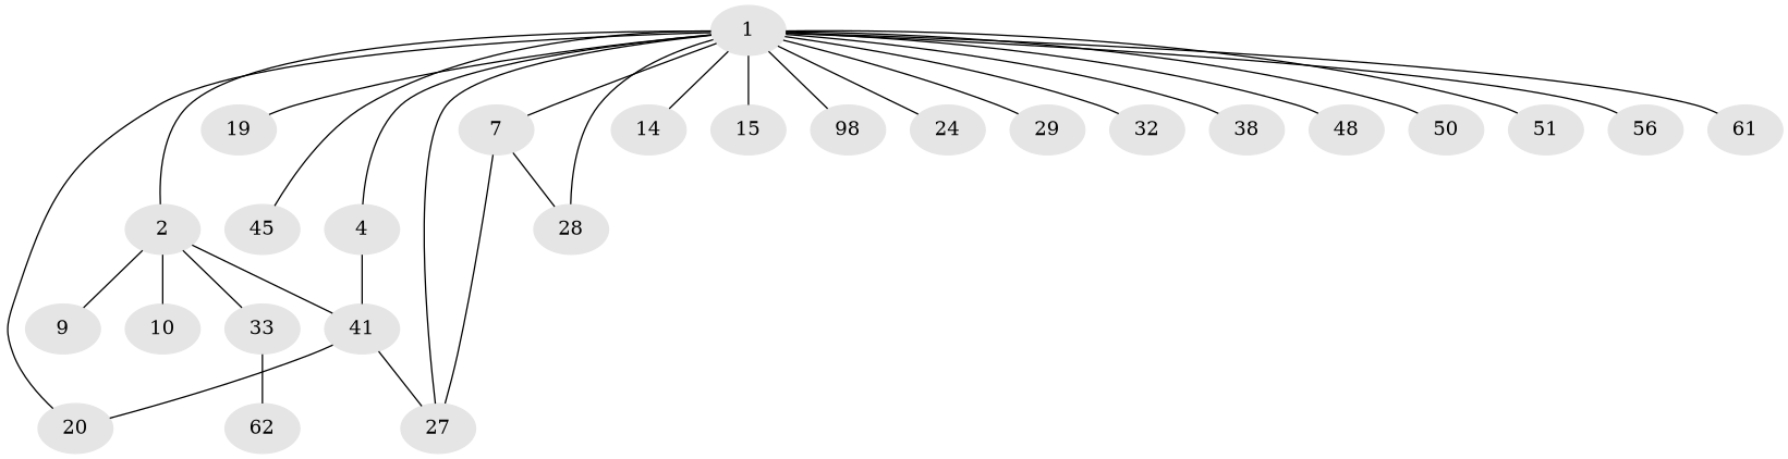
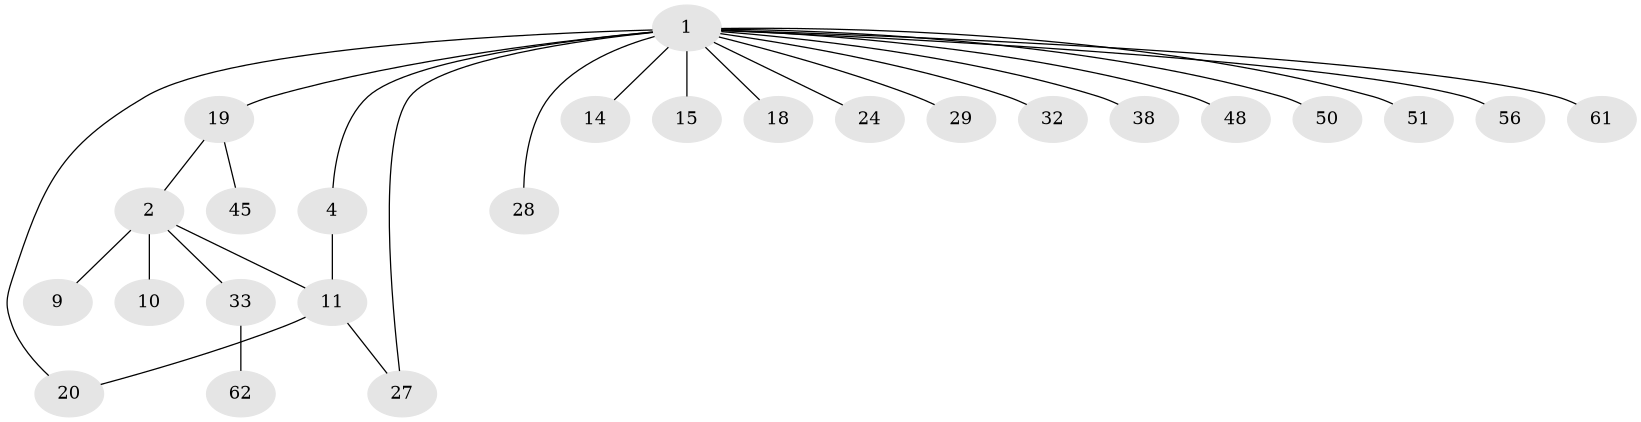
  graph {
    node [color=gray90 style=filled]
    1 [super="+6+3+8"]
    2
    4 [super="+12+31"]
-   7 [super="+26+16+13+39+36+25"]
    14
    15 [super="+17"]
-   18 [super="+37" label=98]
+   18 [super="+37"]
    19
    20
    24
    27 [super="+30"]
    28 [super="+49+53+54+64"]
    29
    32
    38
    45
    48
    50
    51
    56
    61
    9
    10 [super="+34"]
-   11 [super="+21+22+43" label=41]
+   11 [super="+21+22+43"]
    33
    62
-   1 -- 2 [weight=2]
+   19 -- 2 [weight=2]
    1 -- 4
-   1 -- 7 [weight=2]
    1 -- 14
    1 -- 15
    1 -- 18 [weight=2]
    1 -- 19
    1 -- 20
    1 -- 24
    1 -- 27
    1 -- 28
    1 -- 29
    1 -- 32
    1 -- 38
-   1 -- 45
+   19 -- 45
    1 -- 48
    1 -- 50
    1 -- 51
    1 -- 56
    1 -- 61
    2 -- 9
    2 -- 10
    2 -- 11
    2 -- 33
    4 -- 11 [weight=2]
-   7 -- 27
-   7 -- 28
    11 -- 20
    11 -- 27
    33 -- 62
  }
